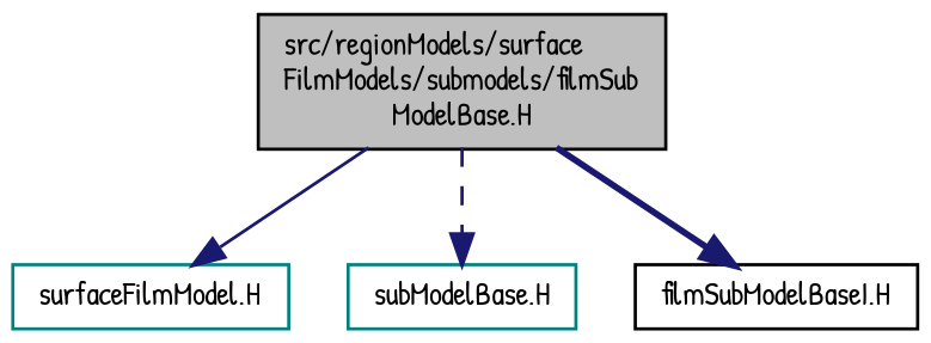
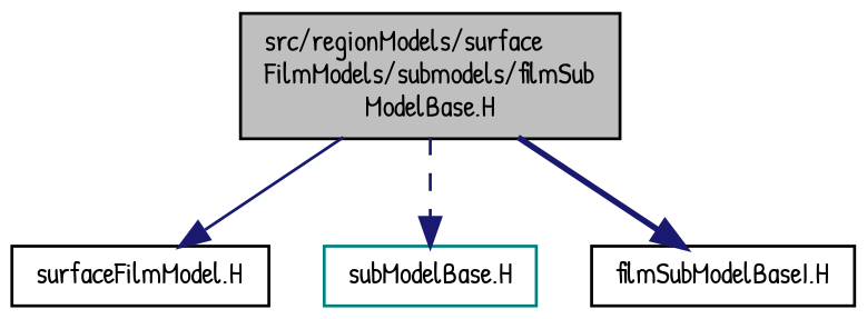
  digraph {
    fontname="Patrick Hand"
    node [color=black fontname="Patrick Hand" fontsize=10 shape=record]
    edge [color=midnightblue fontname="Patrick Hand" fontsize=10 labelfontname=FreeSans labelfontsize=10]
    n1 [fillcolor=grey75 fontcolor=black height=0.2 label="src/regionModels/surface\lFilmModels/submodels/filmSub\lModelBase.H" style=filled width=0.4]
-   n2 [color=teal height=0.2 label="surfaceFilmModel.H" width=0.4]
+   n2 [height=0.2 label="surfaceFilmModel.H" width=0.4]
    n3 [color=teal height=0.2 label="subModelBase.H" width=0.4]
    n4 [height=0.2 label="filmSubModelBaseI.H" width=0.4]
    n1 -> n2 [style=solid]
    n1 -> n3 [style=dashed]
    n1 -> n4 [style=bold]
  }
